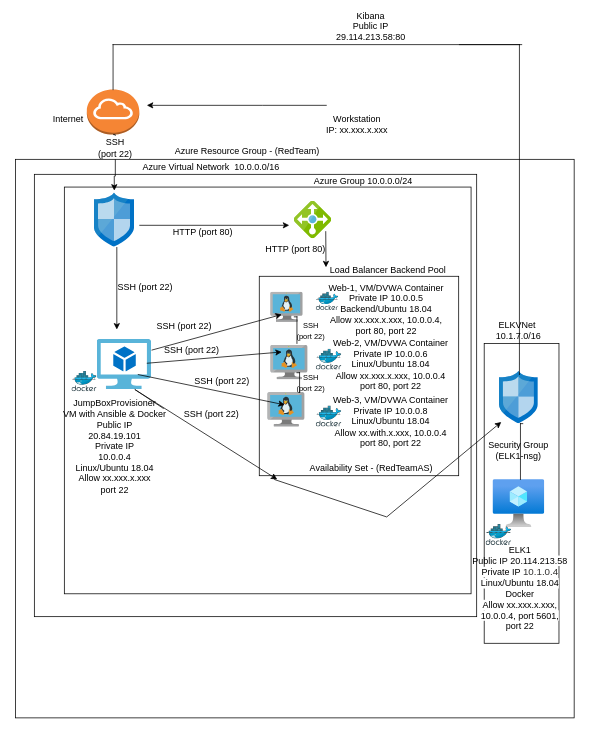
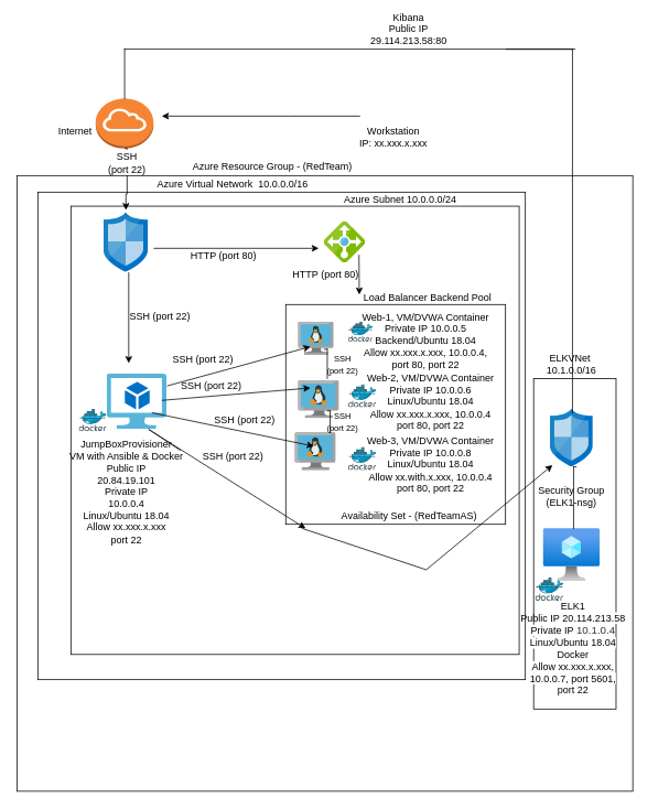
  <mxCell id="0" />
  <mxCell id="1" parent="0" />
  <mxCell id="2" value="" style="whiteSpace=wrap;html=1;aspect=fixed;" parent="1" vertex="1"><mxGeometry x="20" y="212" width="745" height="745" as="geometry" /></mxCell>
  <mxCell id="3" value="" style="whiteSpace=wrap;html=1;aspect=fixed;" parent="1" vertex="1"><mxGeometry x="45" y="232" width="590" height="590" as="geometry" /></mxCell>
  <mxCell id="4" value="" style="whiteSpace=wrap;html=1;aspect=fixed;" parent="1" vertex="1"><mxGeometry x="85" y="249" width="542.5" height="542.5" as="geometry" /></mxCell>
  <mxCell id="5" value="" style="whiteSpace=wrap;html=1;aspect=fixed;" parent="1" vertex="1"><mxGeometry x="345" y="368" width="266" height="266" as="geometry" /></mxCell>
  <mxCell id="6" value="" style="sketch=0;aspect=fixed;html=1;points=[];align=center;image;fontSize=12;image=img/lib/mscae/VM_Linux.svg;" parent="1" vertex="1"><mxGeometry x="360" y="389" width="43.48" height="40" as="geometry" /></mxCell>
  <mxCell id="7" value="" style="sketch=0;aspect=fixed;html=1;points=[];align=center;image;fontSize=12;image=img/lib/mscae/VM_Linux.svg;" parent="1" vertex="1"><mxGeometry x="360" y="460" width="50" height="46" as="geometry" /></mxCell>
  <mxCell id="8" value="" style="sketch=0;aspect=fixed;html=1;points=[];align=center;image;fontSize=12;image=img/lib/mscae/VM_Linux.svg;" parent="1" vertex="1"><mxGeometry x="356" y="523" width="50" height="46" as="geometry" /></mxCell>
  <mxCell id="9" value="" style="sketch=0;aspect=fixed;html=1;points=[];align=center;image;fontSize=12;image=img/lib/mscae/Virtual_Machine_2.svg;" parent="1" vertex="1"><mxGeometry x="128.5" y="452" width="72.83" height="67" as="geometry" /></mxCell>
  <mxCell id="10" value="Web-1,&amp;nbsp;VM/DVWA Container&lt;br&gt;Private IP 10.0.0.5&lt;br&gt;Backend/Ubuntu 18.04&lt;br&gt;Allow xx.xxx.x.xxx, 10.0.0.4,&lt;br&gt;port 80, port 22" style="text;html=1;align=center;verticalAlign=middle;resizable=0;points=[];autosize=1;strokeColor=none;fillColor=none;" parent="1" vertex="1"><mxGeometry x="429.15" y="372" width="170" height="80" as="geometry" /></mxCell>
  <mxCell id="11" value="Web-2,&amp;nbsp;VM/DVWA Container&lt;br&gt;Private IP&amp;nbsp;10.0.0.6&lt;br&gt;Linux/Ubuntu 18.04&lt;br&gt;Allow xx.xxx.x.xxx, 10.0.0.4&lt;br&gt;port 80, port 22" style="text;html=1;align=center;verticalAlign=middle;resizable=0;points=[];autosize=1;strokeColor=none;fillColor=none;" parent="1" vertex="1"><mxGeometry x="435" y="445.5" width="170" height="80" as="geometry" /></mxCell>
  <mxCell id="12" value="Web-3,&amp;nbsp;VM/DVWA Container&lt;br&gt;Private IP&amp;nbsp;10.0.0.8&lt;br&gt;Linux/Ubuntu 18.04&lt;br&gt;Allow xx.with.x.xxx, 10.0.0.4&lt;br&gt;port 80, port 22" style="text;html=1;align=center;verticalAlign=middle;resizable=0;points=[];autosize=1;strokeColor=none;fillColor=none;" parent="1" vertex="1"><mxGeometry x="435" y="522" width="170" height="80" as="geometry" /></mxCell>
  <mxCell id="13" value="JumpBoxProvisioner&lt;br&gt;VM with Ansible &amp;amp; Docker&lt;br&gt;Public IP&lt;br&gt;20.84.19.101&lt;br&gt;Private IP&lt;br&gt;10.0.0.4&lt;br&gt;Linux/Ubuntu 18.04&lt;br&gt;Allow xx.xxx.x.xxx&lt;br&gt;port 22" style="text;html=1;align=center;verticalAlign=middle;resizable=0;points=[];autosize=1;strokeColor=none;fillColor=none;" parent="1" vertex="1"><mxGeometry x="76.75" y="530" width="150" height="130" as="geometry" /></mxCell>
  <mxCell id="14" value="Azure Resource Group - (RedTeam)" style="text;html=1;strokeColor=none;fillColor=none;align=center;verticalAlign=middle;whiteSpace=wrap;rounded=0;" parent="1" vertex="1"><mxGeometry x="213.5" y="184" width="230" height="33" as="geometry" /></mxCell>
  <mxCell id="15" style="edgeStyle=orthogonalEdgeStyle;rounded=0;orthogonalLoop=1;jettySize=auto;html=1;exitX=0.5;exitY=1;exitDx=0;exitDy=0;exitPerimeter=0;entryX=0.498;entryY=-0.041;entryDx=0;entryDy=0;entryPerimeter=0;startArrow=none;" parent="1" source="57" target="23" edge="1"><mxGeometry relative="1" as="geometry" /></mxCell>
  <mxCell id="16" value="" style="outlineConnect=0;dashed=0;verticalLabelPosition=bottom;verticalAlign=top;align=center;html=1;shape=mxgraph.aws3.internet_gateway;fillColor=#F58534;gradientColor=none;" parent="1" vertex="1"><mxGeometry x="115" y="119" width="70" height="60" as="geometry" /></mxCell>
  <mxCell id="17" value="" style="shape=image;html=1;verticalAlign=top;verticalLabelPosition=bottom;labelBackgroundColor=#ffffff;imageAspect=0;aspect=fixed;image=https://cdn3.iconfinder.com/data/icons/business-and-education-1/512/263_workplace_workstation_office_lamp_computer-128.png" parent="1" vertex="1"><mxGeometry x="441.5" y="111" width="48" height="48" as="geometry" /></mxCell>
  <mxCell id="18" value="&lt;br&gt;Workstation&lt;br&gt;IP: xx.xxx.x.xxx" style="text;html=1;align=center;verticalAlign=middle;resizable=0;points=[];autosize=1;strokeColor=none;fillColor=none;" parent="1" vertex="1"><mxGeometry x="425" y="134" width="100" height="50" as="geometry" /></mxCell>
  <mxCell id="19" value="Internet" style="text;html=1;align=center;verticalAlign=middle;resizable=0;points=[];autosize=1;strokeColor=none;fillColor=none;" parent="1" vertex="1"><mxGeometry x="60" y="149" width="60" height="20" as="geometry" /></mxCell>
  <mxCell id="20" value="" style="sketch=0;aspect=fixed;html=1;points=[];align=center;image;fontSize=12;image=img/lib/mscae/Load_Balancer_feature.svg;" parent="1" vertex="1"><mxGeometry x="391.5" y="267.85" width="50" height="50" as="geometry" /></mxCell>
  <mxCell id="21" value="Azure Virtual Network&amp;nbsp; 10.0.0.0/16" style="text;html=1;strokeColor=none;fillColor=none;align=center;verticalAlign=middle;whiteSpace=wrap;rounded=0;" parent="1" vertex="1"><mxGeometry x="156" y="208" width="250" height="30" as="geometry" /></mxCell>
- <mxCell id="22" value="Azure Group 10.0.0.0/24" style="text;html=1;strokeColor=none;fillColor=none;align=center;verticalAlign=middle;whiteSpace=wrap;rounded=0;" parent="1" vertex="1"><mxGeometry x="369" y="226.5" width="230" height="30" as="geometry" /></mxCell>
+ <mxCell id="22" value="Azure Subnet 10.0.0.0/24" style="text;html=1;strokeColor=none;fillColor=none;align=center;verticalAlign=middle;whiteSpace=wrap;rounded=0;" parent="1" vertex="1"><mxGeometry x="369" y="226.5" width="230" height="30" as="geometry" /></mxCell>
  <mxCell id="23" value="" style="sketch=0;aspect=fixed;html=1;points=[];align=center;image;fontSize=12;image=img/lib/mscae/Network_Security_Groups_Classic.svg;" parent="1" vertex="1"><mxGeometry x="125" y="256.7" width="53.5" height="72.3" as="geometry" /></mxCell>
  <mxCell id="24" value="" style="endArrow=classic;html=1;rounded=0;exitX=1;exitY=0.217;exitDx=0;exitDy=0;exitPerimeter=0;" parent="1" source="9" edge="1"><mxGeometry width="50" height="50" relative="1" as="geometry"><mxPoint x="205" y="469" as="sourcePoint" /><mxPoint x="375" y="419" as="targetPoint" /></mxGeometry></mxCell>
  <mxCell id="25" value="" style="endArrow=classic;html=1;rounded=0;" parent="1" edge="1"><mxGeometry width="50" height="50" relative="1" as="geometry"><mxPoint x="183" y="499" as="sourcePoint" /><mxPoint x="379" y="539.5" as="targetPoint" /></mxGeometry></mxCell>
  <mxCell id="26" value="SSH (port 22)&lt;br&gt;" style="text;html=1;strokeColor=none;fillColor=none;align=center;verticalAlign=middle;whiteSpace=wrap;rounded=0;" parent="1" vertex="1"><mxGeometry x="205" y="420" width="80" height="30" as="geometry" /></mxCell>
  <mxCell id="27" value="SSH (port 22)" style="text;html=1;strokeColor=none;fillColor=none;align=center;verticalAlign=middle;whiteSpace=wrap;rounded=0;" parent="1" vertex="1"><mxGeometry x="241.5" y="537" width="79" height="30" as="geometry" /></mxCell>
  <mxCell id="28" value="" style="endArrow=classic;html=1;rounded=0;" parent="1" edge="1"><mxGeometry width="50" height="50" relative="1" as="geometry"><mxPoint x="195" y="484" as="sourcePoint" /><mxPoint x="375" y="469" as="targetPoint" /></mxGeometry></mxCell>
  <mxCell id="29" value="" style="endArrow=classic;html=1;rounded=0;" parent="1" edge="1"><mxGeometry width="50" height="50" relative="1" as="geometry"><mxPoint x="435" y="140" as="sourcePoint" /><mxPoint x="195" y="140" as="targetPoint" /><Array as="points"><mxPoint x="349" y="140" /></Array></mxGeometry></mxCell>
  <mxCell id="30" value="" style="endArrow=classic;html=1;rounded=0;" parent="1" edge="1"><mxGeometry width="50" height="50" relative="1" as="geometry"><mxPoint x="185" y="300" as="sourcePoint" /><mxPoint x="385" y="300" as="targetPoint" /></mxGeometry></mxCell>
  <mxCell id="31" value="" style="endArrow=classic;html=1;rounded=0;" parent="1" edge="1"><mxGeometry width="50" height="50" relative="1" as="geometry"><mxPoint x="155" y="329" as="sourcePoint" /><mxPoint x="155" y="439" as="targetPoint" /><Array as="points" /></mxGeometry></mxCell>
  <mxCell id="32" value="Load Balancer Backend Pool" style="text;html=1;strokeColor=none;fillColor=none;align=center;verticalAlign=middle;whiteSpace=wrap;rounded=0;" parent="1" vertex="1"><mxGeometry x="422" y="351" width="190" height="18" as="geometry" /></mxCell>
  <mxCell id="33" value="Availability Set - (RedTeamAS)" style="text;html=1;strokeColor=none;fillColor=none;align=center;verticalAlign=middle;whiteSpace=wrap;rounded=0;" parent="1" vertex="1"><mxGeometry x="406" y="609" width="176.5" height="30" as="geometry" /></mxCell>
  <mxCell id="34" value="SSH (port 22)" style="text;html=1;strokeColor=none;fillColor=none;align=center;verticalAlign=middle;whiteSpace=wrap;rounded=0;" parent="1" vertex="1"><mxGeometry x="151" y="368" width="84" height="30" as="geometry" /></mxCell>
  <mxCell id="35" value="HTTP (port 80)" style="text;html=1;strokeColor=none;fillColor=none;align=center;verticalAlign=middle;whiteSpace=wrap;rounded=0;" parent="1" vertex="1"><mxGeometry x="225" y="294.85" width="90" height="30" as="geometry" /></mxCell>
  <mxCell id="36" value="" style="sketch=0;aspect=fixed;html=1;points=[];align=center;image;fontSize=12;image=img/lib/mscae/Docker.svg;" parent="1" vertex="1"><mxGeometry x="420.85" y="389" width="30" height="24.6" as="geometry" /></mxCell>
  <mxCell id="37" value="" style="endArrow=classic;html=1;rounded=0;" parent="1" edge="1"><mxGeometry width="50" height="50" relative="1" as="geometry"><mxPoint x="433.67" y="307.85" as="sourcePoint" /><mxPoint x="434" y="356" as="targetPoint" /><Array as="points" /></mxGeometry></mxCell>
  <mxCell id="38" value="" style="sketch=0;aspect=fixed;html=1;points=[];align=center;image;fontSize=12;image=img/lib/mscae/Docker.svg;" parent="1" vertex="1"><mxGeometry x="420.85" y="541" width="34.15" height="28" as="geometry" /></mxCell>
  <mxCell id="39" value="" style="sketch=0;aspect=fixed;html=1;points=[];align=center;image;fontSize=12;image=img/lib/mscae/Docker.svg;" parent="1" vertex="1"><mxGeometry x="420.85" y="465" width="34.15" height="28" as="geometry" /></mxCell>
  <mxCell id="40" value="SSH (port 22)&lt;br&gt;" style="text;html=1;strokeColor=none;fillColor=none;align=center;verticalAlign=middle;whiteSpace=wrap;rounded=0;" parent="1" vertex="1"><mxGeometry x="215" y="452" width="80" height="30" as="geometry" /></mxCell>
  <mxCell id="41" value="HTTP (port 80)" style="text;html=1;strokeColor=none;fillColor=none;align=center;verticalAlign=middle;whiteSpace=wrap;rounded=0;" parent="1" vertex="1"><mxGeometry x="350" y="317" width="87" height="30" as="geometry" /></mxCell>
  <mxCell id="42" value="" style="sketch=0;aspect=fixed;html=1;points=[];align=center;image;fontSize=12;image=img/lib/mscae/Docker.svg;" parent="1" vertex="1"><mxGeometry x="95" y="494.53" width="33.5" height="27.47" as="geometry" /></mxCell>
  <mxCell id="43" value="" style="shape=image;html=1;verticalAlign=top;verticalLabelPosition=bottom;labelBackgroundColor=#ffffff;imageAspect=0;aspect=fixed;image=https://cdn1.iconfinder.com/data/icons/Futurosoft%20Icons%200.5.2/128x128/apps/applixware.png" parent="1" vertex="1"><mxGeometry x="100" y="466.5" width="23" height="23" as="geometry" /></mxCell>
  <mxCell id="44" value="" style="rounded=0;whiteSpace=wrap;html=1;fontSize=12;direction=south;" parent="1" vertex="1"><mxGeometry x="645" y="457.5" width="99.75" height="400" as="geometry" /></mxCell>
- <mxCell id="45" value="&lt;font style=&quot;font-size: 12px&quot;&gt;ELKVNet&amp;nbsp;&lt;br&gt;&lt;span style=&quot;background-color: rgb(255 , 255 , 255)&quot;&gt;10.1.7.0/16&lt;/span&gt;&lt;/font&gt;" style="text;html=1;strokeColor=none;fillColor=none;align=center;verticalAlign=middle;whiteSpace=wrap;rounded=0;" parent="1" vertex="1"><mxGeometry x="596.13" y="420" width="190" height="40" as="geometry" /></mxCell>
+ <mxCell id="45" value="&lt;font style=&quot;font-size: 12px&quot;&gt;ELKVNet&amp;nbsp;&lt;br&gt;&lt;span style=&quot;background-color: rgb(255 , 255 , 255)&quot;&gt;10.1.0.0/16&lt;/span&gt;&lt;/font&gt;" style="text;html=1;strokeColor=none;fillColor=none;align=center;verticalAlign=middle;whiteSpace=wrap;rounded=0;" parent="1" vertex="1"><mxGeometry x="596.13" y="420" width="190" height="40" as="geometry" /></mxCell>
  <mxCell id="46" value="" style="aspect=fixed;html=1;points=[];align=center;image;fontSize=12;image=img/lib/azure2/compute/Virtual_Machine.svg;" parent="1" vertex="1"><mxGeometry x="656.63" y="639" width="69" height="64" as="geometry" /></mxCell>
- <mxCell id="47" value="ELK1&lt;br&gt;&lt;font style=&quot;font-size: 12px&quot;&gt;Public IP&amp;nbsp;&lt;span style=&quot;font-family: &amp;#34;az_ea_font&amp;#34; , &amp;#34;segoe ui&amp;#34; , &amp;#34;az_font&amp;#34; , , , &amp;#34;blinkmacsystemfont&amp;#34; , &amp;#34;roboto&amp;#34; , &amp;#34;oxygen&amp;#34; , &amp;#34;ubuntu&amp;#34; , &amp;#34;cantarell&amp;#34; , &amp;#34;open sans&amp;#34; , &amp;#34;helvetica neue&amp;#34; , sans-serif ; background-color: rgb(255 , 255 , 255)&quot;&gt;20.114.213.58&lt;br&gt;Private IP&amp;nbsp;&lt;/span&gt;&lt;span style=&quot;color: rgb(50 , 49 , 48) ; font-family: &amp;#34;az_ea_font&amp;#34; , &amp;#34;segoe ui&amp;#34; , &amp;#34;az_font&amp;#34; , , , &amp;#34;blinkmacsystemfont&amp;#34; , &amp;#34;roboto&amp;#34; , &amp;#34;oxygen&amp;#34; , &amp;#34;ubuntu&amp;#34; , &amp;#34;cantarell&amp;#34; , &amp;#34;open sans&amp;#34; , &amp;#34;helvetica neue&amp;#34; , sans-serif ; font-size: 13px ; background-color: rgb(255 , 255 , 255)&quot;&gt;10.1.0.4&lt;br&gt;&lt;/span&gt;&lt;span style=&quot;font-family: &amp;#34;az_ea_font&amp;#34; , &amp;#34;segoe ui&amp;#34; , &amp;#34;az_font&amp;#34; , , , &amp;#34;blinkmacsystemfont&amp;#34; , &amp;#34;roboto&amp;#34; , &amp;#34;oxygen&amp;#34; , &amp;#34;ubuntu&amp;#34; , &amp;#34;cantarell&amp;#34; , &amp;#34;open sans&amp;#34; , &amp;#34;helvetica neue&amp;#34; , sans-serif ; background-color: rgb(255 , 255 , 255)&quot;&gt;Linux/Ubuntu 18.04&lt;br&gt;Docker&lt;br&gt;Allow xx.xxx.x.xxx, 10.0.0.4, port 5601, &lt;br&gt;port 22&lt;br&gt;&lt;/span&gt;&lt;/font&gt;" style="text;html=1;strokeColor=none;fillColor=none;align=center;verticalAlign=middle;whiteSpace=wrap;rounded=0;fontSize=12;" parent="1" vertex="1"><mxGeometry x="621.13" y="749" width="143.87" height="70" as="geometry" /></mxCell>
+ <mxCell id="47" value="ELK1&lt;br&gt;&lt;font style=&quot;font-size: 12px&quot;&gt;Public IP&amp;nbsp;&lt;span style=&quot;font-family: &amp;#34;az_ea_font&amp;#34; , &amp;#34;segoe ui&amp;#34; , &amp;#34;az_font&amp;#34; , , , &amp;#34;blinkmacsystemfont&amp;#34; , &amp;#34;roboto&amp;#34; , &amp;#34;oxygen&amp;#34; , &amp;#34;ubuntu&amp;#34; , &amp;#34;cantarell&amp;#34; , &amp;#34;open sans&amp;#34; , &amp;#34;helvetica neue&amp;#34; , sans-serif ; background-color: rgb(255 , 255 , 255)&quot;&gt;20.114.213.58&lt;br&gt;Private IP&amp;nbsp;&lt;/span&gt;&lt;span style=&quot;color: rgb(50 , 49 , 48) ; font-family: &amp;#34;az_ea_font&amp;#34; , &amp;#34;segoe ui&amp;#34; , &amp;#34;az_font&amp;#34; , , , &amp;#34;blinkmacsystemfont&amp;#34; , &amp;#34;roboto&amp;#34; , &amp;#34;oxygen&amp;#34; , &amp;#34;ubuntu&amp;#34; , &amp;#34;cantarell&amp;#34; , &amp;#34;open sans&amp;#34; , &amp;#34;helvetica neue&amp;#34; , sans-serif ; font-size: 13px ; background-color: rgb(255 , 255 , 255)&quot;&gt;10.1.0.4&lt;br&gt;&lt;/span&gt;&lt;span style=&quot;font-family: &amp;#34;az_ea_font&amp;#34; , &amp;#34;segoe ui&amp;#34; , &amp;#34;az_font&amp;#34; , , , &amp;#34;blinkmacsystemfont&amp;#34; , &amp;#34;roboto&amp;#34; , &amp;#34;oxygen&amp;#34; , &amp;#34;ubuntu&amp;#34; , &amp;#34;cantarell&amp;#34; , &amp;#34;open sans&amp;#34; , &amp;#34;helvetica neue&amp;#34; , sans-serif ; background-color: rgb(255 , 255 , 255)&quot;&gt;Linux/Ubuntu 18.04&lt;br&gt;Docker&lt;br&gt;Allow xx.xxx.x.xxx, 10.0.0.7, port 5601, &lt;br&gt;port 22&lt;br&gt;&lt;/span&gt;&lt;/font&gt;" style="text;html=1;strokeColor=none;fillColor=none;align=center;verticalAlign=middle;whiteSpace=wrap;rounded=0;fontSize=12;" parent="1" vertex="1"><mxGeometry x="621.13" y="749" width="143.87" height="70" as="geometry" /></mxCell>
  <mxCell id="48" value="" style="sketch=0;aspect=fixed;html=1;points=[];align=center;image;fontSize=12;image=img/lib/mscae/Network_Security_Groups_Classic.svg;" parent="1" vertex="1"><mxGeometry x="665.23" y="494.53" width="51.8" height="70" as="geometry" /></mxCell>
  <mxCell id="49" value="" style="endArrow=classic;html=1;rounded=0;" parent="1" edge="1"><mxGeometry width="50" height="50" relative="1" as="geometry"><mxPoint x="217.5" y="544.5" as="sourcePoint" /><mxPoint x="369" y="639" as="targetPoint" /><Array as="points"><mxPoint x="179" y="519" /></Array></mxGeometry></mxCell>
  <mxCell id="50" value="" style="endArrow=classic;html=1;rounded=0;entryX=0.049;entryY=0.969;entryDx=0;entryDy=0;entryPerimeter=0;" parent="1" target="48" edge="1"><mxGeometry width="50" height="50" relative="1" as="geometry"><mxPoint x="365" y="639" as="sourcePoint" /><mxPoint x="475" y="619" as="targetPoint" /><Array as="points"><mxPoint x="515" y="689" /></Array></mxGeometry></mxCell>
  <mxCell id="51" value="SSH (port 22)" style="text;html=1;strokeColor=none;fillColor=none;align=center;verticalAlign=middle;whiteSpace=wrap;rounded=0;" parent="1" vertex="1"><mxGeometry x="256" y="493" width="79" height="30" as="geometry" /></mxCell>
  <mxCell id="52" value="Security Group (ELK1-nsg)" style="text;html=1;strokeColor=none;fillColor=none;align=center;verticalAlign=middle;whiteSpace=wrap;rounded=0;" parent="1" vertex="1"><mxGeometry x="647.38" y="591.15" width="87.5" height="17.85" as="geometry" /></mxCell>
  <mxCell id="53" value="" style="shape=partialRectangle;whiteSpace=wrap;html=1;bottom=0;right=0;fillColor=none;" parent="1" vertex="1"><mxGeometry x="150" y="59" width="545" height="60" as="geometry" /></mxCell>
  <mxCell id="54" value="" style="shape=partialRectangle;whiteSpace=wrap;html=1;bottom=0;right=0;fillColor=none;direction=south;" parent="1" vertex="1"><mxGeometry x="612" y="59" width="80" height="440" as="geometry" /></mxCell>
  <mxCell id="55" value="Kibana&lt;br&gt;&lt;font style=&quot;font-size: 12px&quot;&gt;Public IP&lt;br&gt;&lt;span style=&quot;font-family: &amp;#34;az_ea_font&amp;#34; , &amp;#34;segoe ui&amp;#34; , &amp;#34;az_font&amp;#34; , , , &amp;#34;blinkmacsystemfont&amp;#34; , &amp;#34;roboto&amp;#34; , &amp;#34;oxygen&amp;#34; , &amp;#34;ubuntu&amp;#34; , &amp;#34;cantarell&amp;#34; , &amp;#34;open sans&amp;#34; , &amp;#34;helvetica neue&amp;#34; , sans-serif ; background-color: rgb(255 , 255 , 255)&quot;&gt;29.114.213.58:80&lt;/span&gt;&lt;span style=&quot;font-family: &amp;#34;az_ea_font&amp;#34; , &amp;#34;segoe ui&amp;#34; , &amp;#34;az_font&amp;#34; , , , &amp;#34;blinkmacsystemfont&amp;#34; , &amp;#34;roboto&amp;#34; , &amp;#34;oxygen&amp;#34; , &amp;#34;ubuntu&amp;#34; , &amp;#34;cantarell&amp;#34; , &amp;#34;open sans&amp;#34; , &amp;#34;helvetica neue&amp;#34; , sans-serif ; background-color: rgb(255 , 255 , 255)&quot;&gt;&lt;br&gt;&lt;/span&gt;&lt;/font&gt;" style="text;html=1;strokeColor=none;fillColor=none;align=center;verticalAlign=middle;whiteSpace=wrap;rounded=0;fontSize=12;" parent="1" vertex="1"><mxGeometry x="464.25" y="20" width="60" height="30" as="geometry" /></mxCell>
  <mxCell id="56" value="" style="shape=partialRectangle;whiteSpace=wrap;html=1;bottom=0;right=0;fillColor=none;" parent="1" vertex="1"><mxGeometry x="693.38" y="564.53" width="3" height="74.47" as="geometry" /></mxCell>
  <mxCell id="57" value="SSH &lt;br&gt;(port 22)" style="text;html=1;strokeColor=none;fillColor=none;align=center;verticalAlign=middle;whiteSpace=wrap;rounded=0;" parent="1" vertex="1"><mxGeometry x="123" y="182" width="60" height="30" as="geometry" /></mxCell>
  <mxCell id="58" value="" style="edgeStyle=orthogonalEdgeStyle;rounded=0;orthogonalLoop=1;jettySize=auto;html=1;exitX=0.5;exitY=1;exitDx=0;exitDy=0;exitPerimeter=0;entryX=0.498;entryY=-0.041;entryDx=0;entryDy=0;entryPerimeter=0;endArrow=none;" parent="1" source="16" target="57" edge="1"><mxGeometry relative="1" as="geometry"><mxPoint x="150" y="179" as="sourcePoint" /><mxPoint x="151.643" y="253.736" as="targetPoint" /></mxGeometry></mxCell>
  <mxCell id="59" value="" style="sketch=0;aspect=fixed;html=1;points=[];align=center;image;fontSize=12;image=img/lib/mscae/Docker.svg;" parent="1" vertex="1"><mxGeometry x="647.38" y="699" width="34.15" height="28" as="geometry" /></mxCell>
  <mxCell id="60" value="" style="shape=partialRectangle;whiteSpace=wrap;html=1;bottom=0;right=0;fillColor=none;direction=south;" parent="1" vertex="1"><mxGeometry x="391.75" y="422.1" width="3.5" height="35.4" as="geometry" /></mxCell>
  <mxCell id="61" value="" style="shape=partialRectangle;whiteSpace=wrap;html=1;bottom=0;right=0;fillColor=none;direction=south;" parent="1" vertex="1"><mxGeometry x="395.25" y="496.6" width="3.5" height="26.4" as="geometry" /></mxCell>
  <mxCell id="62" value="&lt;font style=&quot;font-size: 10px&quot;&gt;SSH &lt;br&gt;(port 22)&lt;/font&gt;" style="text;html=1;strokeColor=none;fillColor=none;align=center;verticalAlign=middle;whiteSpace=wrap;rounded=0;" parent="1" vertex="1"><mxGeometry x="383.5" y="434.5" width="60" height="11" as="geometry" /></mxCell>
  <mxCell id="63" value="&lt;font style=&quot;font-size: 10px&quot;&gt;SSH &lt;br&gt;(port 22)&lt;/font&gt;" style="text;html=1;strokeColor=none;fillColor=none;align=center;verticalAlign=middle;whiteSpace=wrap;rounded=0;" parent="1" vertex="1"><mxGeometry x="383.5" y="504.3" width="60" height="11" as="geometry" /></mxCell>
